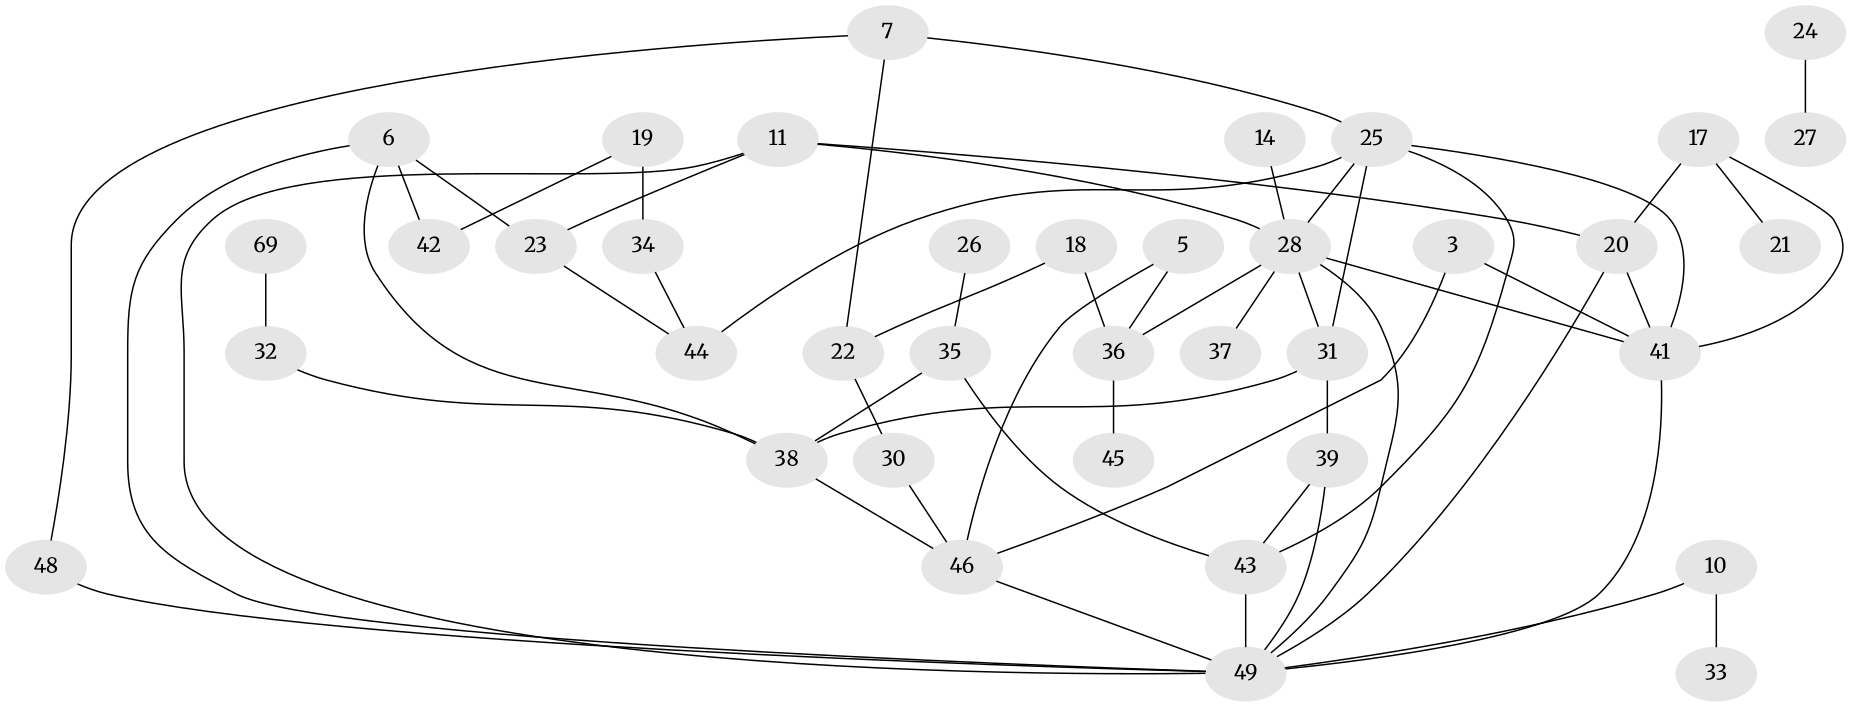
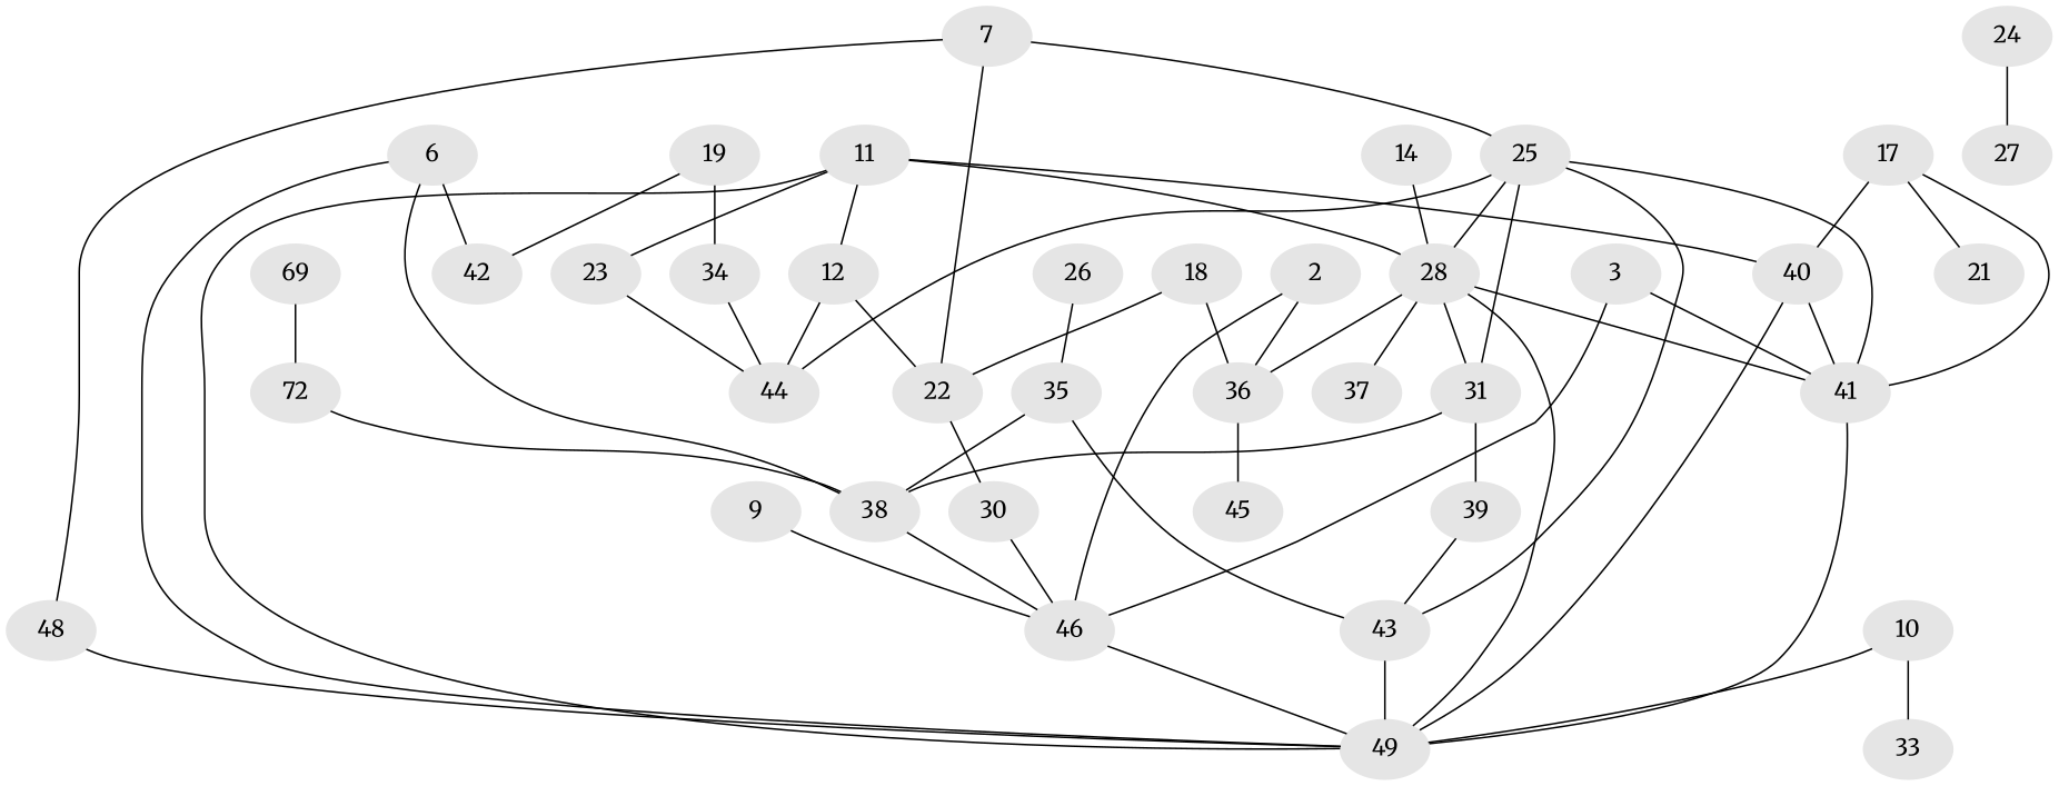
  graph {
    fontname=Merriweather
    node [color=gray90 fontname=Merriweather style=filled]
    edge [fontname=Merriweather weight=1.0]
    3
    41
    46
    49
-   5
+   5 [label=2]
    36
    45
    6
    23
    38
    42
    44
    7
    22
    25
    48
    30
    28
    31
    43
+   9
    10
    33
    11
-   20
+   12
+   20 [label=40]
    37
    14
    17
    21
    18
    19
    34
    24
    27
    39
    26
    35
    n39 [label=69]
-   32
+   32 [label=72]
    3 -- 41
    3 -- 46
    41 -- 49
    46 -- 49
    5 -- 46
    5 -- 36
    36 -- 45
    6 -- 49
-   6 -- 23
    6 -- 38
    6 -- 42
    23 -- 44
    38 -- 46
    7 -- 22
    7 -- 25
    7 -- 48
    22 -- 30
    25 -- 41
    25 -- 44
    25 -- 28
    25 -- 31
    25 -- 43
    48 -- 49 [weight=2.0]
    30 -- 46
    28 -- 41
    28 -- 49
    28 -- 36
    28 -- 31
    28 -- 37
    31 -- 38
    31 -- 39
    43 -- 49
+   9 -- 46
    10 -- 49
    10 -- 33
    11 -- 49
    11 -- 23
    11 -- 28
+   11 -- 12
    11 -- 20 [weight=2.0]
+   12 -- 44
+   12 -- 22
    20 -- 41 [weight=2.0]
    20 -- 49
    14 -- 28
    17 -- 41
    17 -- 20 [weight=2.0]
    17 -- 21
    18 -- 36
    18 -- 22
    19 -- 42
    19 -- 34 [weight=2.0]
    34 -- 44
    24 -- 27
-   39 -- 49
    39 -- 43
    26 -- 35
    35 -- 38
    35 -- 43
    n39 -- 32
    32 -- 38
  }
